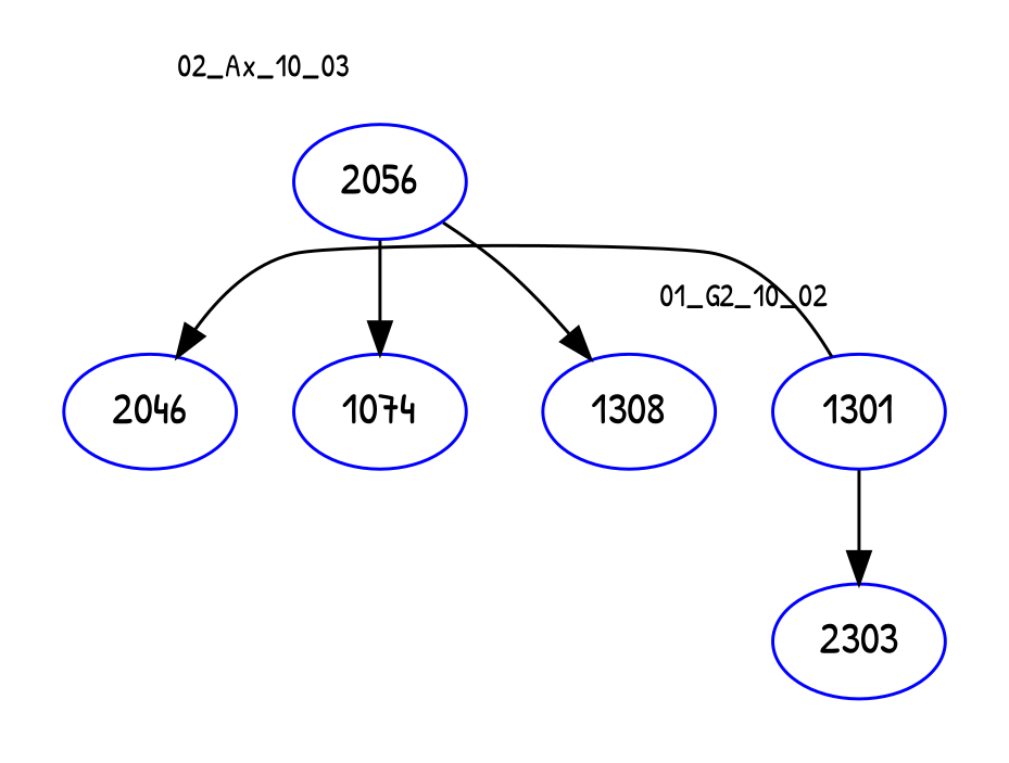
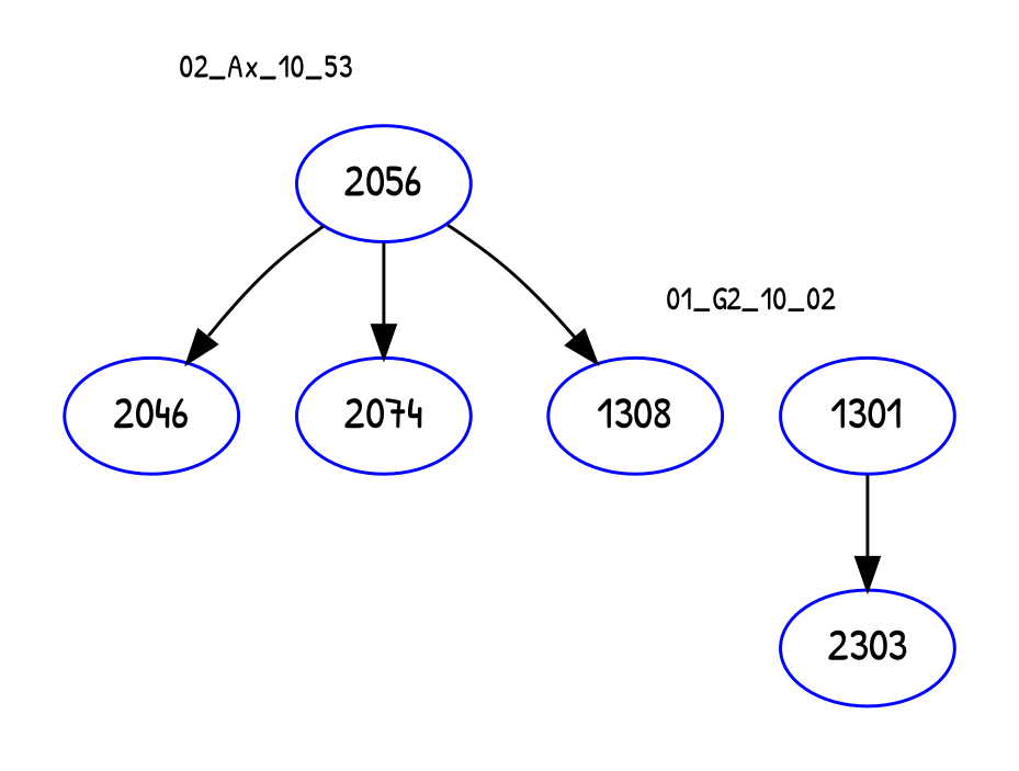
  digraph {
    fontname="Patrick Hand"
    node [color=blue fontname="Patrick Hand"]
    edge [color=black fontname="Patrick Hand"]
    n1 [label=2056]
    n2 [label=2046]
-   n3 [label=1074]
+   n3 [label=2074]
    n4 [label=1301]
    n5 [label=2303]
    n6 [label=1308]
    subgraph cluster_1 {
      color=white
      fontsize=10
-     label="02_Ax_10_03"
+     label="02_Ax_10_53"
      n1
      n2
      n3
    }
    subgraph cluster_2 {
      color=white
      fontsize=10
      label="01_G2_10_02"
      n4
      n5
      n6
    }
-   n4 -> n2
+   n1 -> n2
    n1 -> n3
    n1 -> n6
    n4 -> n5
  }
